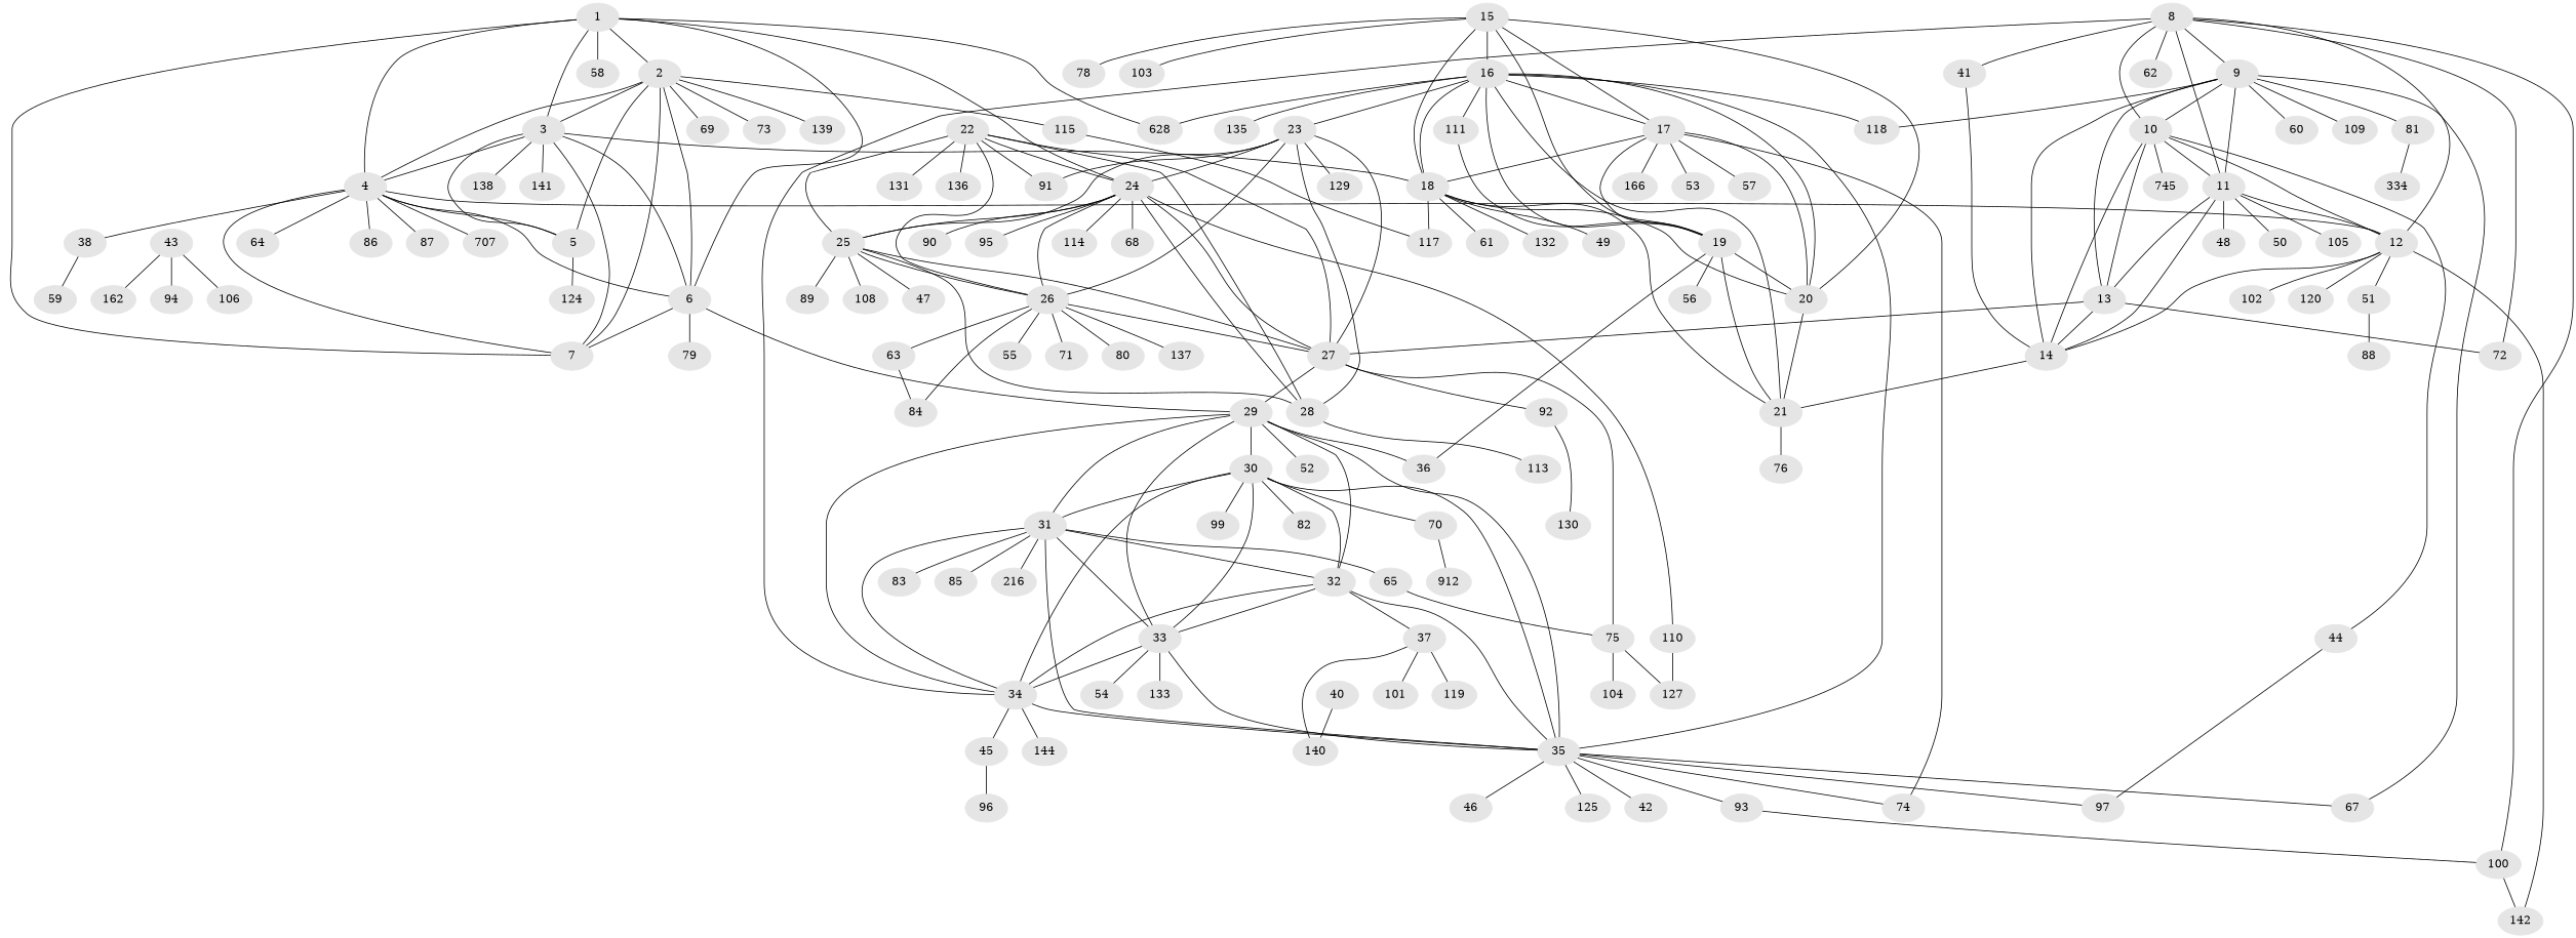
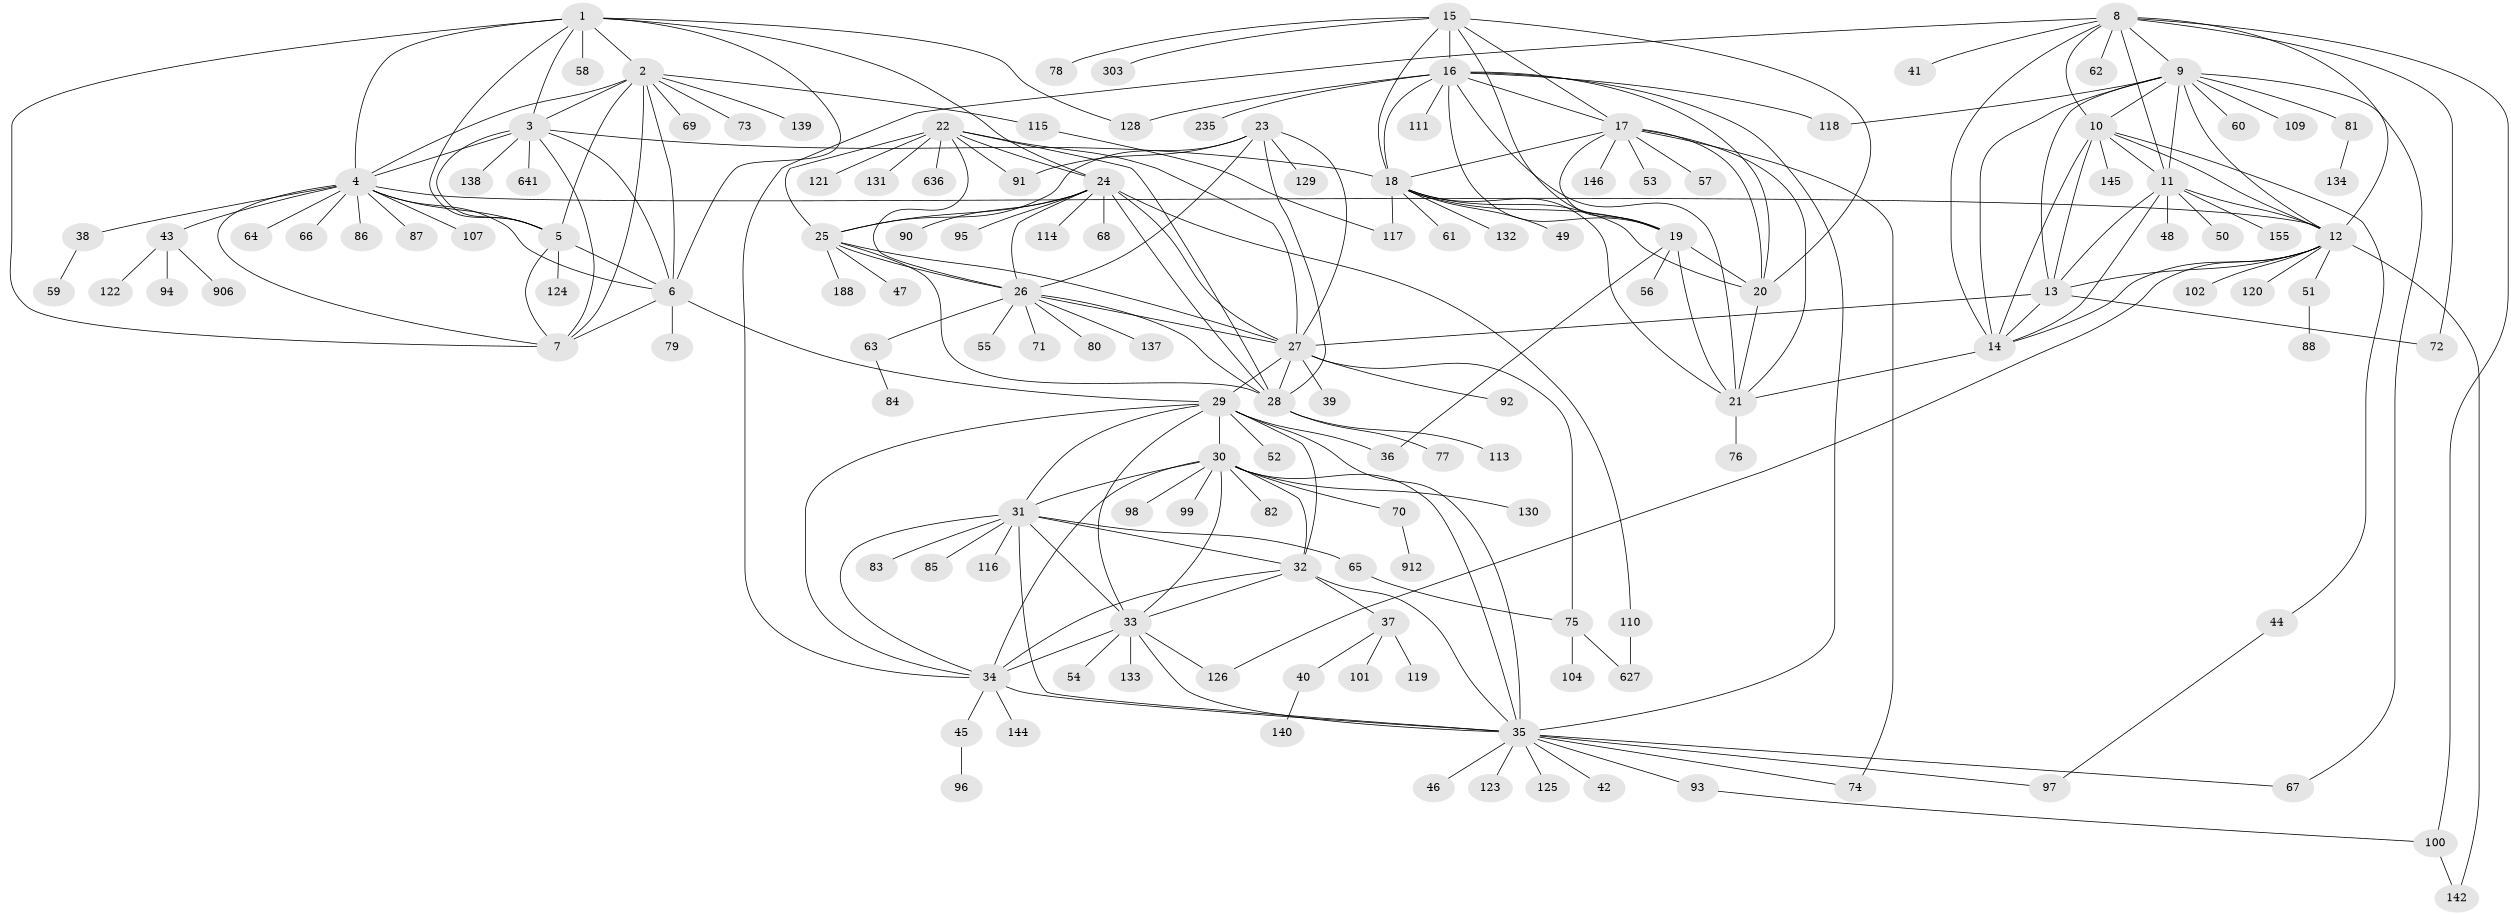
  graph {
    node [color=gray90 style=filled]
    1
    2
    3
    4
    5
    6
    7
    24
    58
-   128 [label=628]
+   128
    69
    73
    115
    139
    18
    138
-   141
+   141 [label=641]
    12
    38
    43
    64
+   66
    86
    87
-   107 [label=707]
+   107
    124
    29
    79
    27
    25
    26
    28
    68
    90
    95
    110
    114
    117
    21
    19
    20
    49
    61
    132
    13
    14
    51
    102
    120
+   126
    142
    59
    94
-   106
-   122 [label=162]
+   106 [label=906]
+   122
    34
    35
    36
    30
    31
    32
    33
    52
    8
    9
    10
    11
    41
    62
    100
    72
    60
    67
    81
    109
    118
    44
-   145 [label=745]
+   145
    48
    50
-   105
+   105 [label=155]
    45
    144
-   134 [label=334]
+   134
    97
    88
+   39
    75
    92
    76
    15
    16
    17
    78
-   103
+   103 [label=303]
    23
    111
-   135
+   135 [label=235]
    53
    57
    74
-   146 [label=166]
+   146
    56
    91
    129
    42
    46
    93
+   123
    125
    22
+   121
    131
-   136
+   136 [label=636]
    47
-   89
-   108
+   108 [label=188]
    55
    63
    71
    80
    137
+   77
    113
-   127
+   127 [label=627]
    84
    104
    70
    82
+   98
    99
    130
    65
    83
    85
-   116 [label=216]
+   116
    37
    54
    133
    n140 [label=912]
    40
    101
    119
    96
    140
    1 -- 2
    1 -- 3
    1 -- 4
+   1 -- 5
    1 -- 6
    1 -- 7
    1 -- 24
    1 -- 58
    1 -- 128
    2 -- 3
    2 -- 4
    2 -- 5
    2 -- 6
    2 -- 7
    2 -- 69
    2 -- 73
    2 -- 115
    2 -- 139
    3 -- 4
    3 -- 5
    3 -- 6
    3 -- 7
    3 -- 18
    3 -- 138
    3 -- 141
    4 -- 5
    4 -- 6
    4 -- 7
    4 -- 12
    4 -- 38
+   4 -- 43
    4 -- 64
+   4 -- 66
    4 -- 86
    4 -- 87
    4 -- 107
+   5 -- 6
+   5 -- 7
    5 -- 124
    6 -- 7
    6 -- 29
    6 -- 79
    24 -- 27
    24 -- 25
    24 -- 26
    24 -- 28
    24 -- 68
    24 -- 90
    24 -- 95
    24 -- 110
    24 -- 114
    115 -- 117
    18 -- 117
    18 -- 21
-   111 -- 19
+   18 -- 19
    18 -- 20
    18 -- 49
    18 -- 61
    18 -- 132
+   12 -- 13
    12 -- 14
    12 -- 51
    12 -- 102
    12 -- 120
+   12 -- 126
    12 -- 142
    38 -- 59
    43 -- 94
    43 -- 106
    43 -- 122
    29 -- 34
    29 -- 35
    29 -- 36
    29 -- 30
    29 -- 31
    29 -- 32
    29 -- 33
    29 -- 52
    27 -- 29
+   27 -- 28
+   27 -- 39
    27 -- 75
    27 -- 92
    25 -- 27
    25 -- 26
    25 -- 28
    25 -- 47
-   25 -- 89
    25 -- 108
    26 -- 27
-   26 -- 84
+   26 -- 28
    26 -- 55
    26 -- 63
    26 -- 71
    26 -- 80
    26 -- 137
+   28 -- 77
    28 -- 113
    110 -- 127
    21 -- 76
    19 -- 21
    19 -- 20
    19 -- 36
    19 -- 56
    20 -- 21
    13 -- 27
    13 -- 14
    13 -- 72
    14 -- 21
    51 -- 88
    34 -- 35
    34 -- 45
    34 -- 144
    35 -- 67
    35 -- 97
    35 -- 74
    35 -- 42
    35 -- 46
    35 -- 93
+   35 -- 123
    35 -- 125
    30 -- 34
    30 -- 35
    30 -- 31
    30 -- 32
    30 -- 33
    30 -- 70
    30 -- 82
+   30 -- 98
    30 -- 99
-   92 -- 130
+   30 -- 130
    31 -- 34
    31 -- 35
    31 -- 32
    31 -- 33
    31 -- 65
    31 -- 83
    31 -- 85
    31 -- 116
    32 -- 34
    32 -- 35
    32 -- 33
    32 -- 37
+   33 -- 126
    33 -- 34
    33 -- 35
    33 -- 54
    33 -- 133
    8 -- 12
-   41 -- 14
+   8 -- 14
    8 -- 34
    8 -- 9
    8 -- 10
    8 -- 11
    8 -- 41
    8 -- 62
    8 -- 100
    8 -- 72
+   9 -- 12
    9 -- 13
    9 -- 14
    9 -- 10
    9 -- 11
    9 -- 60
    9 -- 67
    9 -- 81
    9 -- 109
    9 -- 118
    10 -- 12
    10 -- 13
    10 -- 14
    10 -- 11
    10 -- 44
    10 -- 145
    11 -- 12
    11 -- 13
    11 -- 14
    11 -- 48
    11 -- 50
    11 -- 105
    100 -- 142
    81 -- 134
    44 -- 97
    45 -- 96
    75 -- 127
    75 -- 104
    15 -- 18
    15 -- 19
    15 -- 20
    15 -- 16
    15 -- 17
    15 -- 78
    15 -- 103
    16 -- 128
    16 -- 18
    16 -- 21
    16 -- 19
    16 -- 20
    16 -- 35
    16 -- 118
    16 -- 17
-   16 -- 23
    16 -- 111
    16 -- 135
    17 -- 18
+   17 -- 21
    17 -- 19
    17 -- 20
    17 -- 53
    17 -- 57
    17 -- 74
    17 -- 146
-   23 -- 24
    23 -- 27
    23 -- 25
    23 -- 26
    23 -- 28
    23 -- 91
    23 -- 129
    93 -- 100
    22 -- 24
    22 -- 27
    22 -- 25
    22 -- 26
    22 -- 28
    22 -- 91
+   22 -- 121
    22 -- 131
    22 -- 136
    63 -- 84
    70 -- n140
    65 -- 75
-   37 -- 140
+   37 -- 40
    37 -- 101
    37 -- 119
    40 -- 140
  }
